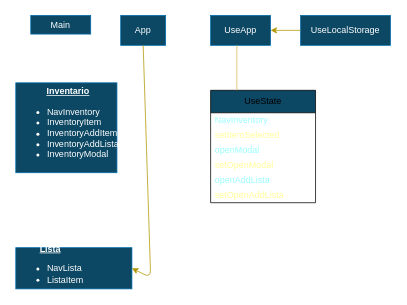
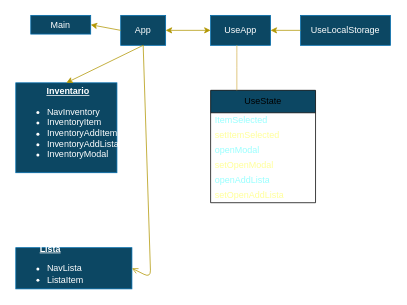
  <mxCell id="0" />
  <mxCell id="1" parent="0" />
  <mxCell id="2" value="Main" style="rounded=0;whiteSpace=wrap;html=1;fillColor=#0C4763;fontColor=#ffffff;strokeColor=#006EAF;" parent="1" vertex="1"><mxGeometry x="40" y="20" width="80" height="25" as="geometry" /></mxCell>
  <mxCell id="3" value="UseApp" style="rounded=0;whiteSpace=wrap;html=1;fillColor=#0C4763;fontColor=#ffffff;strokeColor=#006EAF;" parent="1" vertex="1"><mxGeometry x="280" y="20" width="80" height="40" as="geometry" /></mxCell>
  <mxCell id="4" value="UseLocalStorage" style="rounded=0;whiteSpace=wrap;html=1;fillColor=#0C4763;fontColor=#ffffff;strokeColor=#006EAF;" parent="1" vertex="1"><mxGeometry x="400" y="20" width="120" height="40" as="geometry" /></mxCell>
  <mxCell id="5" value="App" style="rounded=0;whiteSpace=wrap;html=1;fillColor=#0C4763;fontColor=#ffffff;strokeColor=#006EAF;" parent="1" vertex="1"><mxGeometry x="160" y="20" width="60" height="40" as="geometry" /></mxCell>
  <mxCell id="6" value="&lt;div style=&quot;text-align: center;&quot;&gt;&lt;span style=&quot;background-color: initial;&quot;&gt;&lt;b&gt;&lt;u&gt;Inventario&lt;/u&gt;&lt;/b&gt;&lt;/span&gt;&lt;/div&gt;&lt;ul&gt;&lt;li&gt;&lt;span style=&quot;background-color: initial;&quot;&gt;NavInventory&lt;/span&gt;&lt;br&gt;&lt;/li&gt;&lt;li&gt;InventoryItem&lt;/li&gt;&lt;li&gt;&lt;span style=&quot;background-color: initial;&quot;&gt;InventoryAddItem&lt;/span&gt;&lt;br&gt;&lt;/li&gt;&lt;li&gt;InventoryAddLista&lt;/li&gt;&lt;li&gt;&lt;span style=&quot;background-color: initial;&quot;&gt;InventoryModal&lt;/span&gt;&lt;/li&gt;&lt;/ul&gt;" style="rounded=0;whiteSpace=wrap;html=1;fillColor=#0C4763;fontColor=#ffffff;strokeColor=#006EAF;align=left;" parent="1" vertex="1"><mxGeometry x="20" y="110" width="135" height="120" as="geometry" /></mxCell>
  <mxCell id="7" value="&lt;div style=&quot;text-align: center;&quot;&gt;&lt;b style=&quot;background-color: initial;&quot;&gt;&lt;u&gt;Lista&lt;/u&gt;&lt;/b&gt;&lt;/div&gt;&lt;ul&gt;&lt;li&gt;NavLista&lt;/li&gt;&lt;li&gt;ListaItem&lt;/li&gt;&lt;/ul&gt;" style="rounded=0;whiteSpace=wrap;html=1;fillColor=#0C4763;fontColor=#ffffff;strokeColor=#006EAF;align=left;glass=0;shadow=0;gradientColor=none;" parent="1" vertex="1"><mxGeometry x="20" y="330" width="155" height="55" as="geometry" /></mxCell>
- <mxCell id="10" value="" style="endArrow=classic;html=1;entryX=1;entryY=0.5;entryDx=0;entryDy=0;exitX=0.5;exitY=1;exitDx=0;exitDy=0;fillColor=#e3c800;strokeColor=#B09500;" parent="1" source="5" target="7" edge="1"><mxGeometry width="50" height="50" relative="1" as="geometry"><mxPoint x="210" y="70" as="sourcePoint" /><mxPoint x="120" y="140" as="targetPoint" /><Array as="points"><mxPoint x="200" y="370" /></Array></mxGeometry></mxCell>
+ <mxCell id="8" value="" style="endArrow=classic;startArrow=classic;html=1;exitX=1;exitY=0.5;exitDx=0;exitDy=0;entryX=0;entryY=0.5;entryDx=0;entryDy=0;fillColor=#e3c800;strokeColor=#B09500;" parent="1" source="5" target="3" edge="1"><mxGeometry width="50" height="50" relative="1" as="geometry"><mxPoint x="290" y="220" as="sourcePoint" /><mxPoint x="340" y="170" as="targetPoint" /></mxGeometry></mxCell>
+ <mxCell id="9" value="" style="endArrow=classic;html=1;entryX=0.5;entryY=0;entryDx=0;entryDy=0;exitX=0.5;exitY=1;exitDx=0;exitDy=0;fillColor=#e3c800;strokeColor=#B09500;" parent="1" source="5" target="6" edge="1"><mxGeometry width="50" height="50" relative="1" as="geometry"><mxPoint x="340" y="170" as="sourcePoint" /><mxPoint x="290" y="220" as="targetPoint" /><Array as="points" /></mxGeometry></mxCell>
+ <mxCell id="10" value="" style="endArrow=open;html=1;entryX=1;entryY=0.5;entryDx=0;entryDy=0;exitX=0.5;exitY=1;exitDx=0;exitDy=0;fillColor=#e3c800;strokeColor=#B09500;" parent="1" source="5" target="7" edge="1"><mxGeometry width="50" height="50" relative="1" as="geometry"><mxPoint x="210" y="70" as="sourcePoint" /><mxPoint x="120" y="140" as="targetPoint" /><Array as="points"><mxPoint x="200" y="370" /></Array></mxGeometry></mxCell>
+ <mxCell id="11" value="" style="endArrow=classic;html=1;entryX=1;entryY=0.5;entryDx=0;entryDy=0;exitX=0;exitY=0.5;exitDx=0;exitDy=0;fillColor=#e3c800;strokeColor=#B09500;" parent="1" source="5" target="2" edge="1"><mxGeometry width="50" height="50" relative="1" as="geometry"><mxPoint x="210" y="70" as="sourcePoint" /><mxPoint x="130" y="150" as="targetPoint" /><Array as="points" /></mxGeometry></mxCell>
  <mxCell id="12" value="" style="endArrow=classic;html=1;entryX=1;entryY=0.5;entryDx=0;entryDy=0;exitX=0.5;exitY=1;exitDx=0;exitDy=0;fillColor=#e3c800;strokeColor=#B09500;" parent="1" target="3" edge="1"><mxGeometry width="50" height="50" relative="1" as="geometry"><mxPoint x="400" y="40" as="sourcePoint" /><mxPoint x="500" y="120" as="targetPoint" /><Array as="points" /></mxGeometry></mxCell>
  <mxCell id="13" value="UseState" style="swimlane;fontStyle=0;childLayout=stackLayout;horizontal=1;startSize=30;horizontalStack=0;resizeParent=1;resizeParentMax=0;resizeLast=0;collapsible=1;marginBottom=0;whiteSpace=wrap;html=1;rounded=0;shadow=0;glass=0;sketch=0;fillColor=#0C4763;gradientColor=none;" parent="1" vertex="1"><mxGeometry x="280" y="120" width="140" height="150" as="geometry"><mxRectangle x="250" y="230" width="60" height="30" as="alternateBounds" /></mxGeometry></mxCell>
- <mxCell id="14" value="NavInventory" style="text;fillColor=none;align=left;verticalAlign=middle;spacingLeft=4;spacingRight=4;overflow=hidden;points=[[0,0.5],[1,0.5]];portConstraint=eastwest;rotatable=0;whiteSpace=wrap;html=1;rounded=0;shadow=0;glass=0;sketch=0;fontColor=#99FFFF;" parent="13" vertex="1"><mxGeometry y="30" width="140" height="20" as="geometry" /></mxCell>
+ <mxCell id="14" value="ItemSelected" style="text;fillColor=none;align=left;verticalAlign=middle;spacingLeft=4;spacingRight=4;overflow=hidden;points=[[0,0.5],[1,0.5]];portConstraint=eastwest;rotatable=0;whiteSpace=wrap;html=1;rounded=0;shadow=0;glass=0;sketch=0;fontColor=#99FFFF;" parent="13" vertex="1"><mxGeometry y="30" width="140" height="20" as="geometry" /></mxCell>
  <mxCell id="15" value="setItemSelected" style="text;strokeColor=none;fillColor=none;align=left;verticalAlign=middle;spacingLeft=4;spacingRight=4;overflow=hidden;points=[[0,0.5],[1,0.5]];portConstraint=eastwest;rotatable=0;whiteSpace=wrap;html=1;rounded=0;shadow=0;glass=0;sketch=0;fontColor=#FFFF99;" parent="13" vertex="1"><mxGeometry y="50" width="140" height="20" as="geometry" /></mxCell>
  <mxCell id="16" value="openModal" style="text;strokeColor=none;fillColor=none;align=left;verticalAlign=middle;spacingLeft=4;spacingRight=4;overflow=hidden;points=[[0,0.5],[1,0.5]];portConstraint=eastwest;rotatable=0;whiteSpace=wrap;html=1;rounded=0;shadow=0;glass=0;sketch=0;fontColor=#99FFFF;" parent="13" vertex="1"><mxGeometry y="70" width="140" height="20" as="geometry" /></mxCell>
  <mxCell id="17" value="&lt;font color=&quot;#ffff99&quot;&gt;setOpenModal&lt;/font&gt;" style="text;strokeColor=none;fillColor=none;align=left;verticalAlign=middle;spacingLeft=4;spacingRight=4;overflow=hidden;points=[[0,0.5],[1,0.5]];portConstraint=eastwest;rotatable=0;whiteSpace=wrap;html=1;rounded=0;shadow=0;glass=0;sketch=0;" parent="13" vertex="1"><mxGeometry y="90" width="140" height="20" as="geometry" /></mxCell>
  <mxCell id="18" value="openAddLista" style="text;strokeColor=none;fillColor=none;align=left;verticalAlign=middle;spacingLeft=4;spacingRight=4;overflow=hidden;points=[[0,0.5],[1,0.5]];portConstraint=eastwest;rotatable=0;whiteSpace=wrap;html=1;rounded=0;shadow=0;glass=0;sketch=0;fontColor=#99FFFF;" parent="13" vertex="1"><mxGeometry y="110" width="140" height="20" as="geometry" /></mxCell>
  <mxCell id="19" value="setOpenAddLista" style="text;strokeColor=none;fillColor=none;align=left;verticalAlign=middle;spacingLeft=4;spacingRight=4;overflow=hidden;points=[[0,0.5],[1,0.5]];portConstraint=eastwest;rotatable=0;whiteSpace=wrap;html=1;rounded=0;shadow=0;glass=0;sketch=0;fontColor=#FFFF99;" parent="13" vertex="1"><mxGeometry y="130" width="140" height="20" as="geometry" /></mxCell>
  <mxCell id="20" value="" style="endArrow=none;html=1;fontColor=#FFFF99;exitX=0.25;exitY=0;exitDx=0;exitDy=0;fillColor=#fff2cc;strokeColor=#d6b656;gradientColor=#ffd966;" parent="1" source="13" edge="1"><mxGeometry width="50" height="50" relative="1" as="geometry"><mxPoint x="290" y="250" as="sourcePoint" /><mxPoint x="315" y="60" as="targetPoint" /><Array as="points"><mxPoint x="315" y="80" /></Array></mxGeometry></mxCell>
